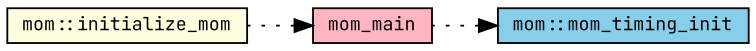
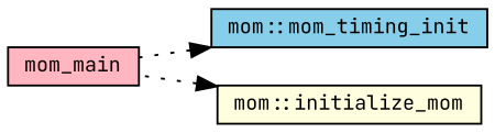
  digraph {
    fontname="JetBrains Mono"
    rankdir=RL
    node [color=black fontname="JetBrains Mono" fontsize=10 shape=record style=filled]
    edge [color=black dir=back fontname="JetBrains Mono" fontsize=10 labelfontname=Helvetica labelfontsize=10 style=dotted]
    n1 [fillcolor=skyblue fontcolor=black height=0.2 label="mom::mom_timing_init" width=0.4]
    n2 [fillcolor=lightpink height=0.2 label=mom_main width=0.4]
    n3 [fillcolor=lightyellow height=0.2 label="mom::initialize_mom" width=0.4]
    n1 -> n2
-   n2 -> n3
+   n3 -> n2
  }
